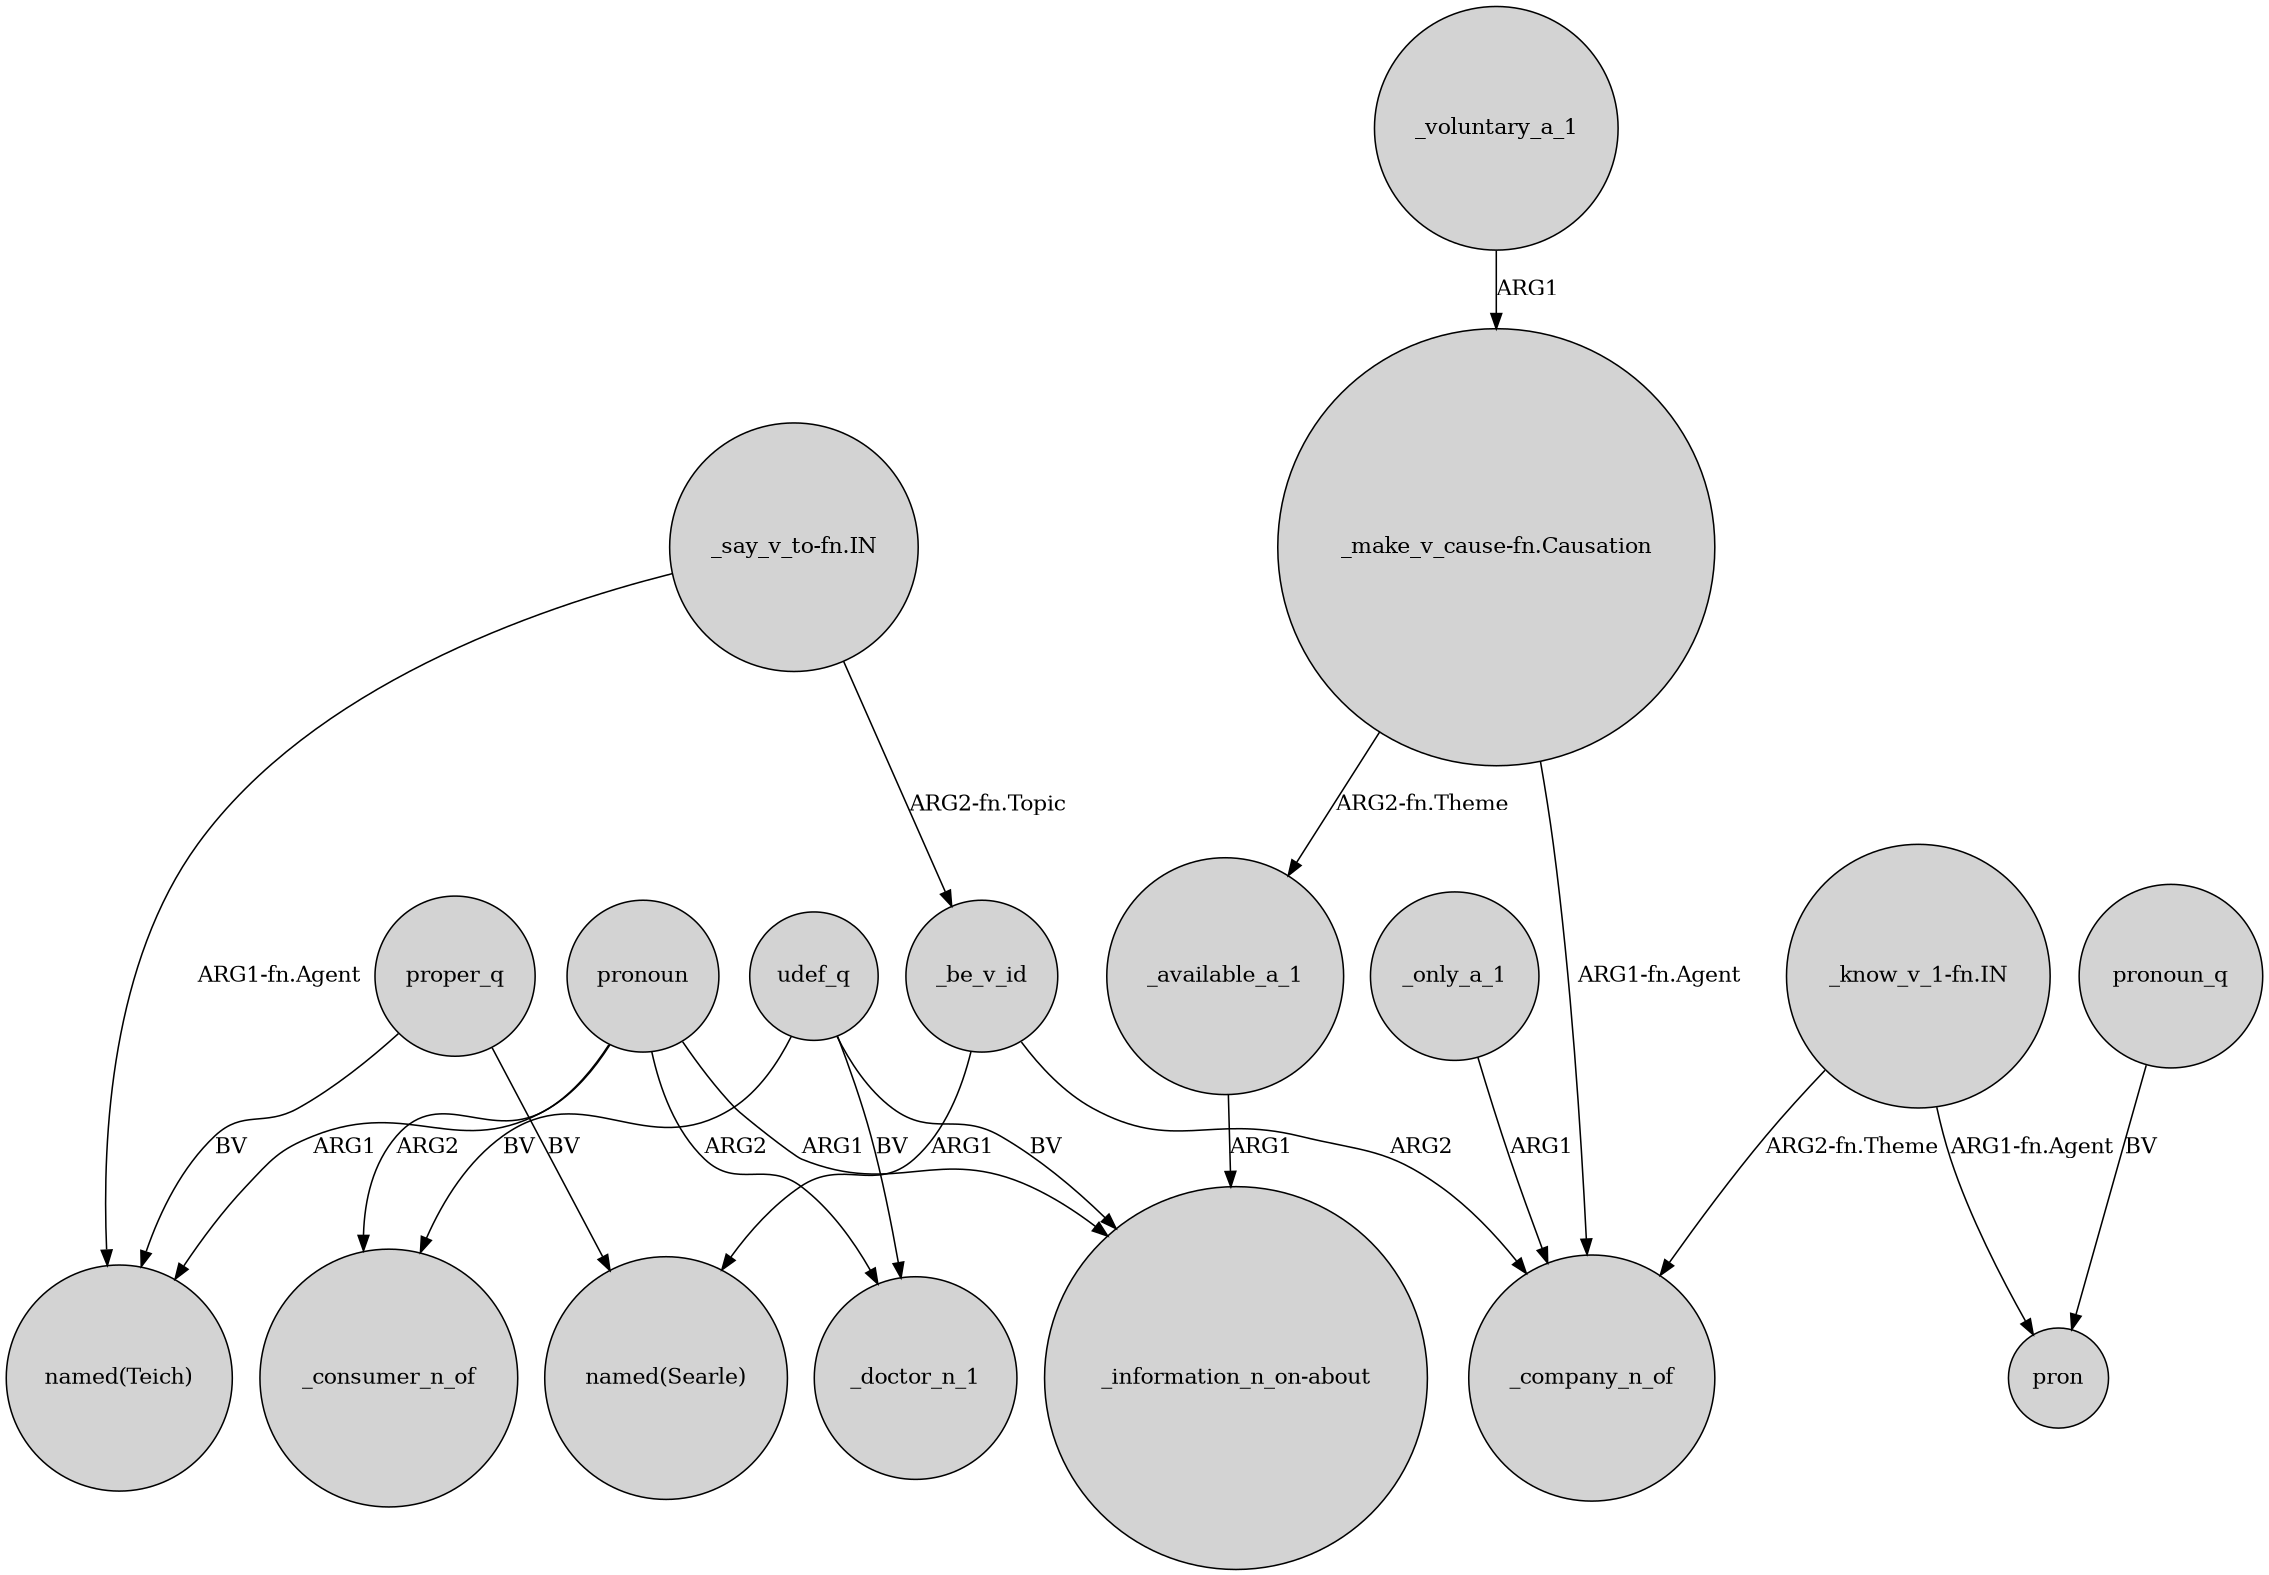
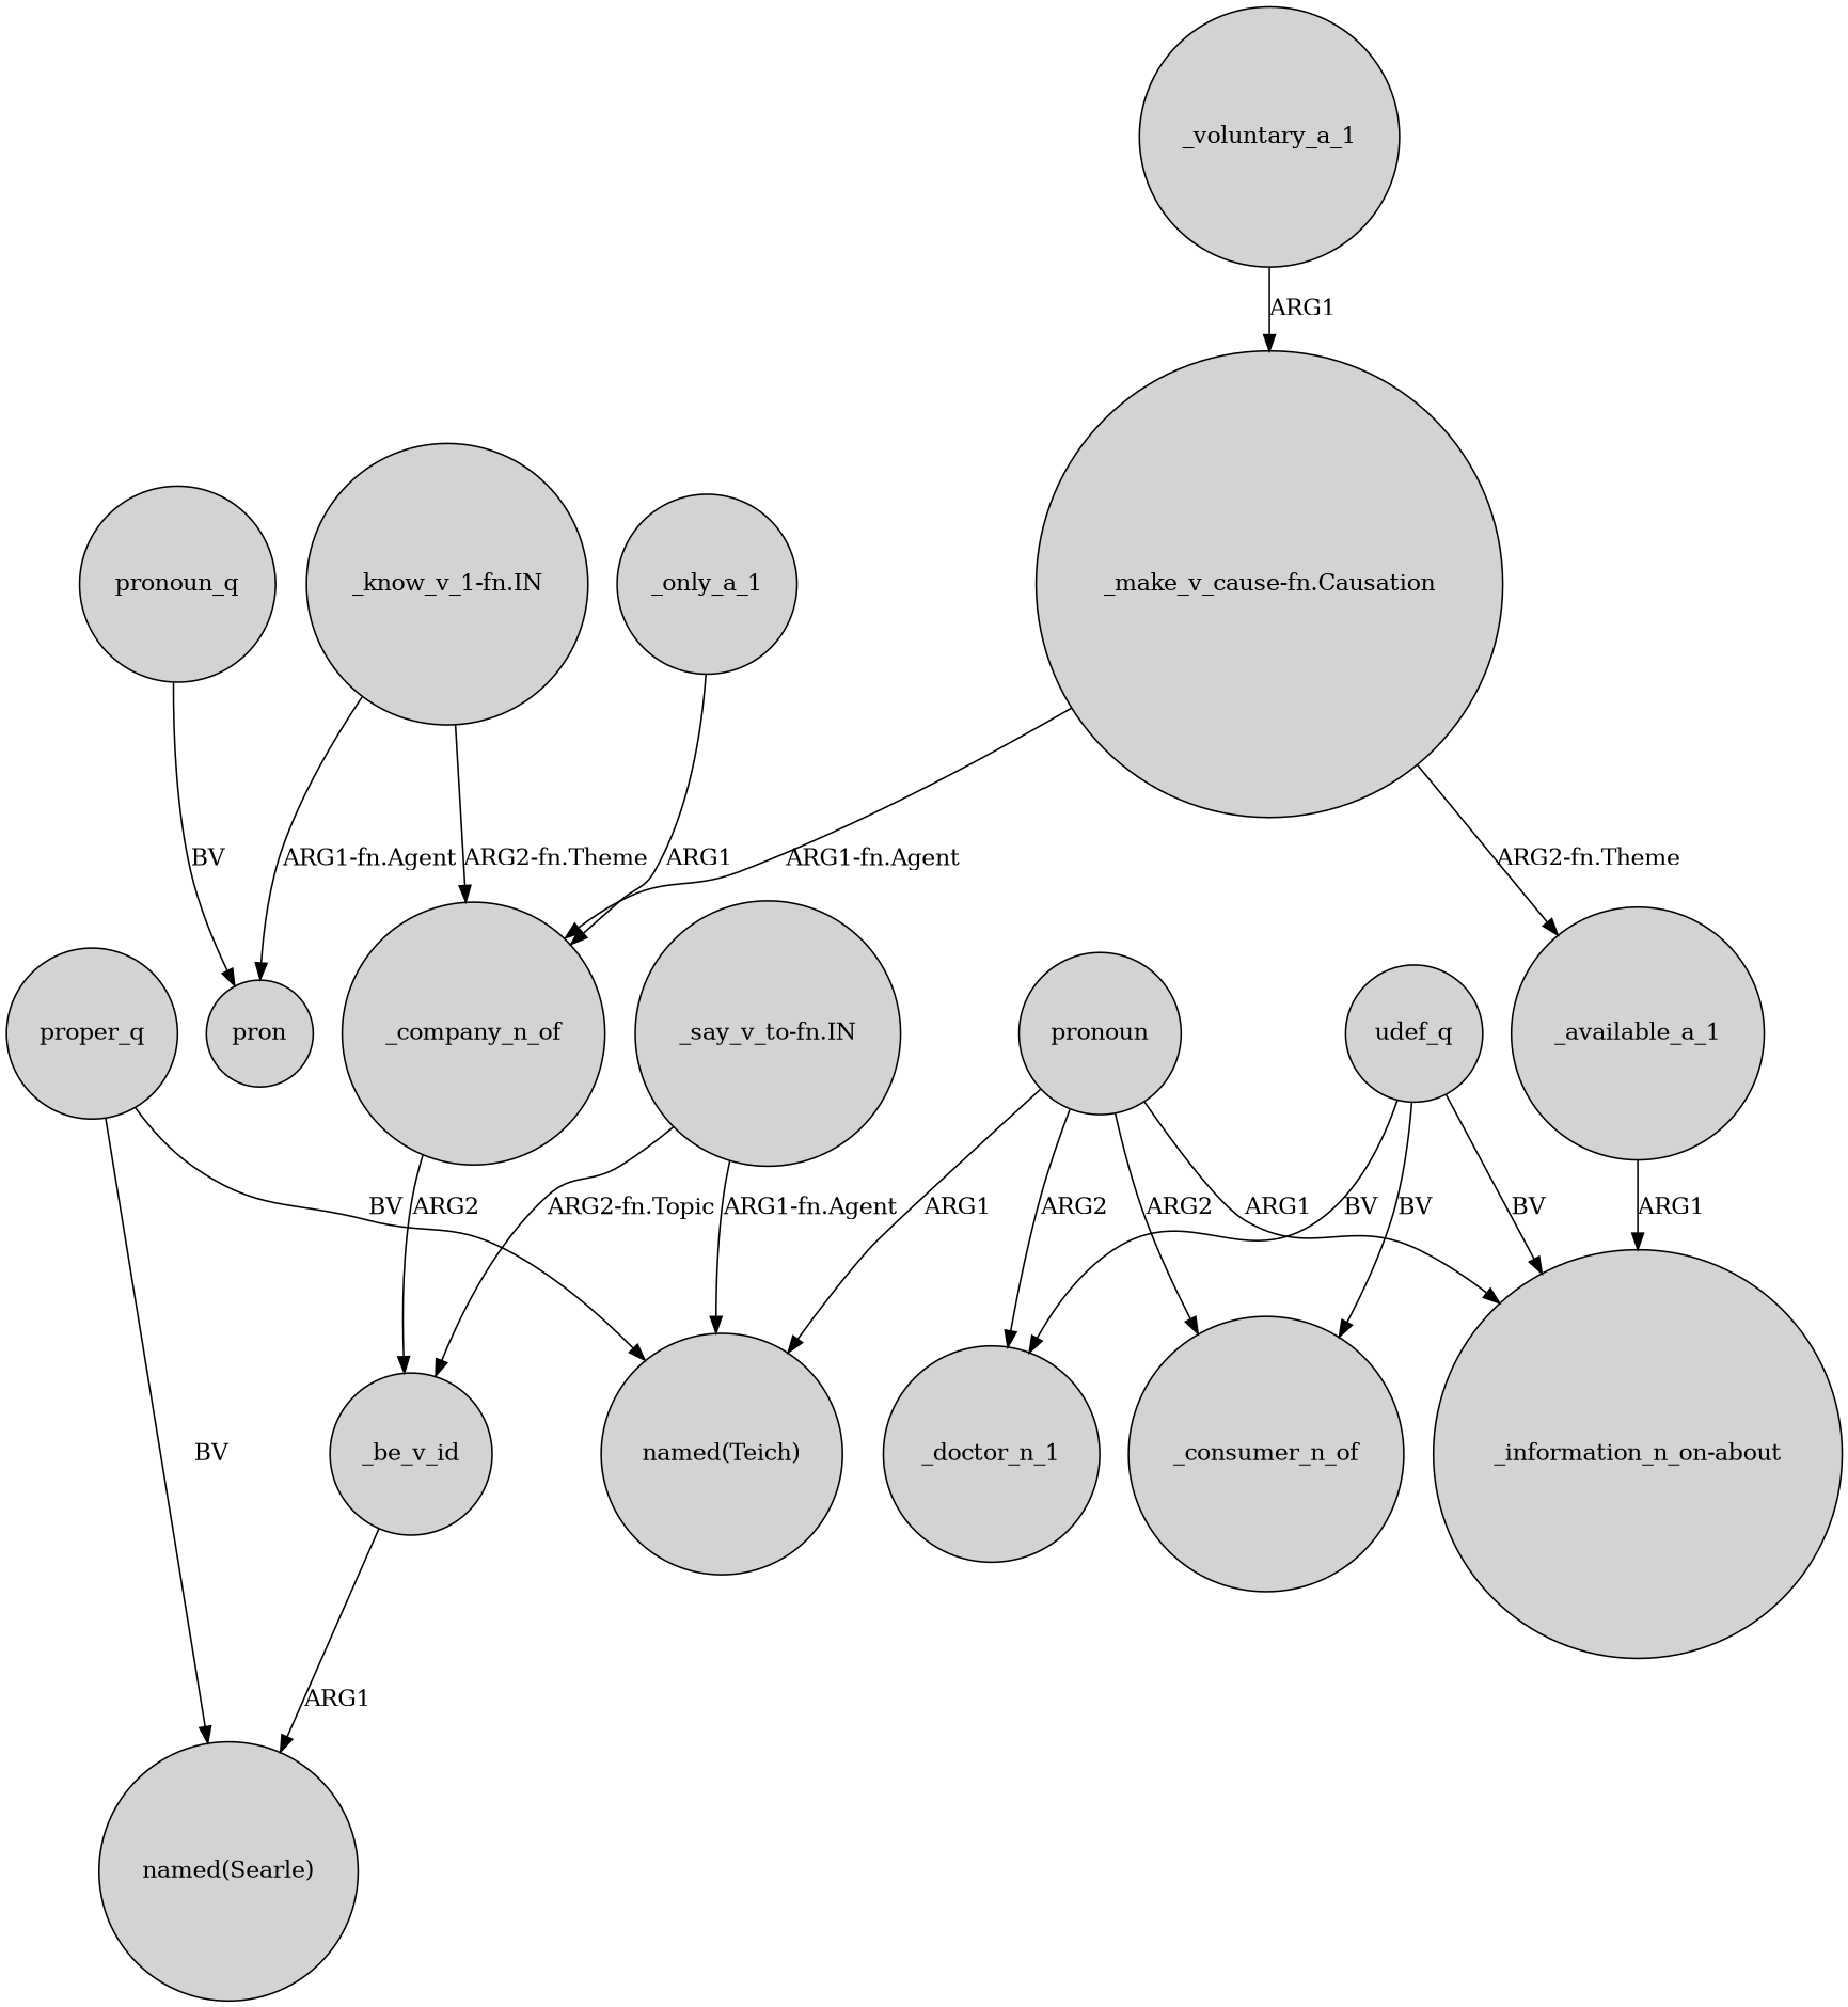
  digraph {
    node [shape=circle style=filled]
    "_say_v_to-fn.IN"
    "named(Teich)"
    _be_v_id
    _company_n_of
    "named(Searle)"
    n6 [label=pronoun]
    _doctor_n_1
    "_information_n_on-about"
    _consumer_n_of
    "_make_v_cause-fn.Causation"
    _available_a_1
    proper_q
    _voluntary_a_1
    _only_a_1
    "_know_v_1-fn.IN"
    pron
    udef_q
    pronoun_q
    "_say_v_to-fn.IN" -> "named(Teich)" [label="ARG1-fn.Agent"]
    "_say_v_to-fn.IN" -> _be_v_id [label="ARG2-fn.Topic"]
-   _be_v_id -> _company_n_of [label=ARG2]
+   _company_n_of -> _be_v_id [label=ARG2]
    _be_v_id -> "named(Searle)" [label=ARG1]
    n6 -> "named(Teich)" [label=ARG1]
    n6 -> _doctor_n_1 [label=ARG2]
    n6 -> "_information_n_on-about" [label=ARG1]
    n6 -> _consumer_n_of [label=ARG2]
    "_make_v_cause-fn.Causation" -> _company_n_of [label="ARG1-fn.Agent"]
    "_make_v_cause-fn.Causation" -> _available_a_1 [label="ARG2-fn.Theme"]
    _available_a_1 -> "_information_n_on-about" [label=ARG1]
    proper_q -> "named(Teich)" [label=BV]
    proper_q -> "named(Searle)" [label=BV]
    _voluntary_a_1 -> "_make_v_cause-fn.Causation" [label=ARG1]
    _only_a_1 -> _company_n_of [label=ARG1]
    "_know_v_1-fn.IN" -> _company_n_of [label="ARG2-fn.Theme"]
    "_know_v_1-fn.IN" -> pron [label="ARG1-fn.Agent"]
    udef_q -> _doctor_n_1 [label=BV]
    udef_q -> "_information_n_on-about" [label=BV]
    udef_q -> _consumer_n_of [label=BV]
    pronoun_q -> pron [label=BV]
  }
